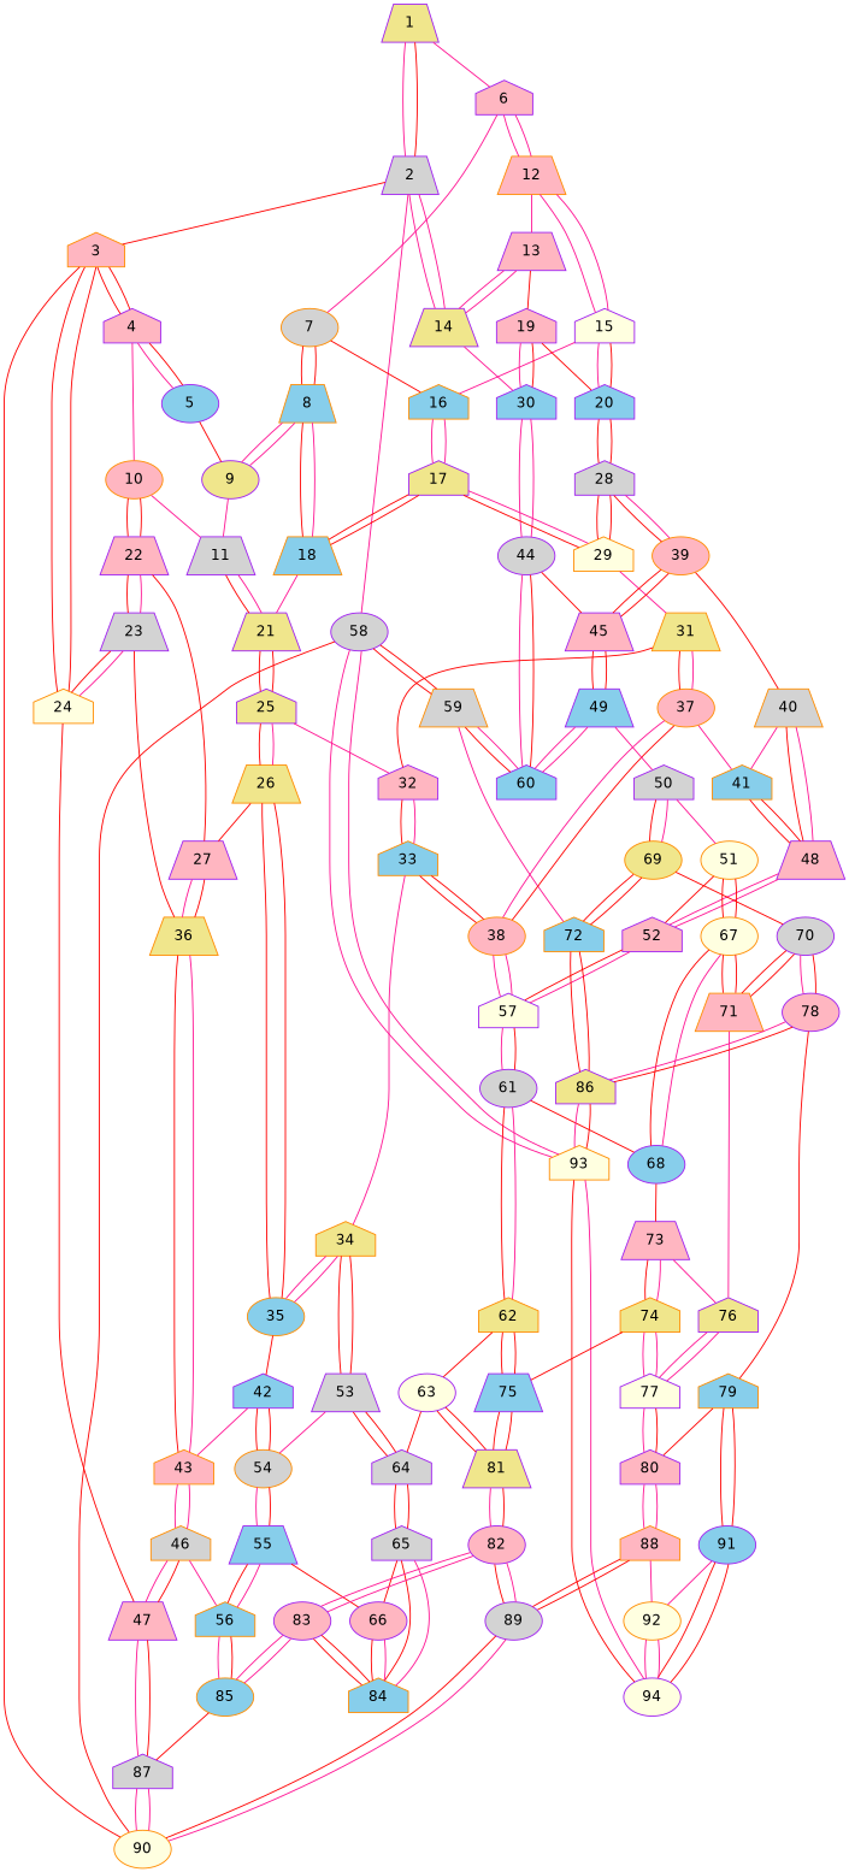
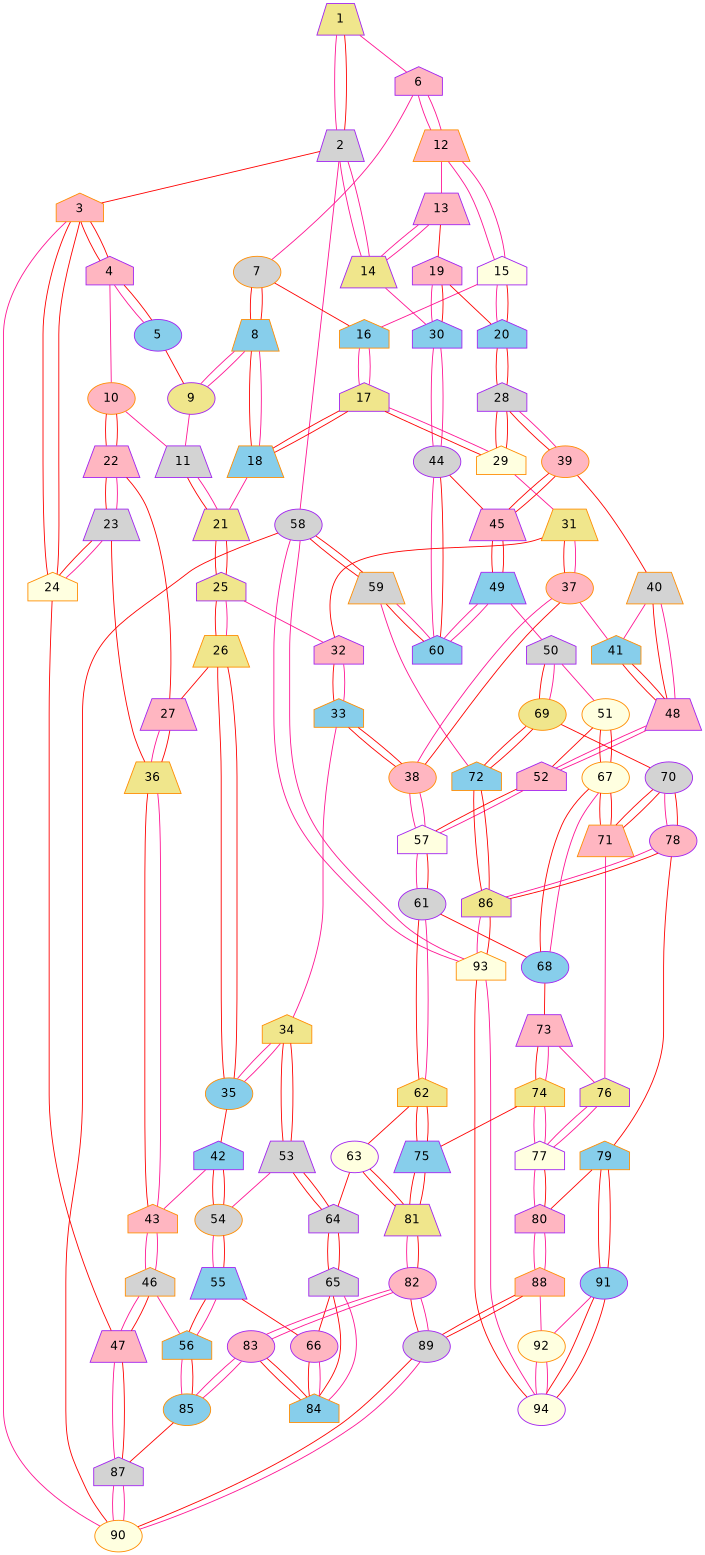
  graph {
    fontname="DejaVu Sans"
    node [color=purple fillcolor=lightpink fontname="DejaVu Sans" shape=house style=filled]
    edge [color=red fontname="DejaVu Sans"]
    1 [fillcolor=khaki shape=trapezium]
    2 [fillcolor=lightgrey shape=trapezium]
    6
    3 [color=darkorange]
    14 [fillcolor=khaki shape=trapezium]
    58 [fillcolor=lightgrey shape=ellipse]
    7 [color=darkorange fillcolor=lightgrey shape=ellipse]
    12 [color=darkorange shape=trapezium]
    4
    24 [color=darkorange fillcolor=lightyellow]
    90 [color=darkorange fillcolor=lightyellow shape=ellipse]
    30 [fillcolor=skyblue]
    59 [color=darkorange fillcolor=lightgrey shape=trapezium]
    93 [color=darkorange fillcolor=lightyellow]
    5 [fillcolor=skyblue shape=ellipse]
    10 [color=darkorange shape=ellipse]
    47 [shape=trapezium]
    9 [fillcolor=khaki shape=ellipse]
    11 [fillcolor=lightgrey shape=trapezium]
    22 [shape=trapezium]
    8 [color=darkorange fillcolor=skyblue shape=trapezium]
    16 [color=darkorange fillcolor=skyblue]
    13 [shape=trapezium]
    15 [fillcolor=lightyellow]
    18 [color=darkorange fillcolor=skyblue shape=trapezium]
    17 [fillcolor=khaki]
    21 [fillcolor=khaki shape=trapezium]
    23 [fillcolor=lightgrey shape=trapezium]
    27 [shape=trapezium]
    25 [fillcolor=khaki]
    19
    20 [fillcolor=skyblue]
    44 [fillcolor=lightgrey shape=ellipse]
    28 [fillcolor=lightgrey]
    29 [color=darkorange fillcolor=lightyellow]
    31 [color=darkorange fillcolor=khaki shape=trapezium]
    39 [color=darkorange shape=ellipse]
    26 [color=darkorange fillcolor=khaki shape=trapezium]
    32
    36 [color=darkorange fillcolor=khaki shape=trapezium]
    43 [color=darkorange]
    87 [fillcolor=lightgrey]
    35 [color=darkorange fillcolor=skyblue shape=ellipse]
    33 [color=darkorange fillcolor=skyblue]
    42 [fillcolor=skyblue]
    40 [color=darkorange fillcolor=lightgrey shape=trapezium]
    45 [shape=trapezium]
    37 [color=darkorange shape=ellipse]
    60 [fillcolor=skyblue]
    38 [color=darkorange shape=ellipse]
    41 [color=darkorange fillcolor=skyblue]
    34 [color=darkorange fillcolor=khaki]
    53 [fillcolor=lightgrey shape=trapezium]
    57 [fillcolor=lightyellow]
    54 [color=darkorange fillcolor=lightgrey shape=ellipse]
    64 [fillcolor=lightgrey]
    46 [color=darkorange fillcolor=lightgrey]
    48 [shape=trapezium]
    61 [fillcolor=lightgrey shape=ellipse]
    49 [fillcolor=skyblue shape=trapezium]
    52
    55 [fillcolor=skyblue shape=trapezium]
    56 [color=darkorange fillcolor=skyblue]
    50 [fillcolor=lightgrey]
    85 [color=darkorange fillcolor=skyblue shape=ellipse]
    51 [color=darkorange fillcolor=lightyellow shape=ellipse]
    69 [color=darkorange fillcolor=khaki shape=ellipse]
    67 [color=darkorange fillcolor=lightyellow shape=ellipse]
    72 [color=darkorange fillcolor=skyblue]
    70 [fillcolor=lightgrey shape=ellipse]
    68 [fillcolor=skyblue shape=ellipse]
    71 [color=darkorange shape=trapezium]
    65 [fillcolor=lightgrey]
    66 [shape=ellipse]
    84 [color=darkorange fillcolor=skyblue]
    62 [color=darkorange fillcolor=khaki]
    94 [fillcolor=lightyellow shape=ellipse]
    86 [fillcolor=khaki]
    63 [fillcolor=lightyellow shape=ellipse]
    75 [fillcolor=skyblue shape=trapezium]
    73 [shape=trapezium]
    81 [fillcolor=khaki shape=trapezium]
    82 [shape=ellipse]
    76 [fillcolor=khaki]
    74 [color=darkorange fillcolor=khaki]
    78 [shape=ellipse]
    79 [color=darkorange fillcolor=skyblue]
    77 [fillcolor=lightyellow]
    80
    88 [color=darkorange]
    91 [fillcolor=skyblue shape=ellipse]
    92 [color=darkorange fillcolor=lightyellow shape=ellipse]
    89 [fillcolor=lightgrey shape=ellipse]
    83 [shape=ellipse]
    1 -- 2 [color=deeppink]
    1 -- 2
    1 -- 6 [color=deeppink]
    2 -- 3
    2 -- 14 [color=deeppink]
    2 -- 14 [color=deeppink]
    2 -- 58 [color=deeppink]
    6 -- 7 [color=deeppink]
    6 -- 12 [color=deeppink]
    6 -- 12 [color=deeppink]
    3 -- 4
    3 -- 4
    3 -- 24
    3 -- 24
-   3 -- 90
+   3 -- 90 [color=deeppink]
    14 -- 30 [color=deeppink]
    58 -- 90
    58 -- 59
    58 -- 59
    58 -- 93 [color=deeppink]
    58 -- 93 [color=deeppink]
    7 -- 8
    7 -- 8
    7 -- 16
    12 -- 13 [color=deeppink]
    12 -- 15 [color=deeppink]
    12 -- 15 [color=deeppink]
    4 -- 5 [color=deeppink]
    4 -- 5
    4 -- 10 [color=deeppink]
    24 -- 47
    30 -- 44 [color=deeppink]
    30 -- 44 [color=deeppink]
    59 -- 60
    59 -- 60 [color=deeppink]
    59 -- 72 [color=deeppink]
    93 -- 94
    93 -- 94 [color=deeppink]
    5 -- 9
    10 -- 11 [color=deeppink]
    10 -- 22
    10 -- 22
    47 -- 87 [color=deeppink]
    47 -- 87
    9 -- 11 [color=deeppink]
    11 -- 21
    11 -- 21 [color=deeppink]
    22 -- 23
    22 -- 23 [color=deeppink]
    22 -- 27
    8 -- 9 [color=deeppink]
    8 -- 9 [color=deeppink]
    8 -- 18
    8 -- 18 [color=deeppink]
    16 -- 17 [color=deeppink]
    16 -- 17 [color=deeppink]
    13 -- 14 [color=deeppink]
    13 -- 14 [color=deeppink]
    13 -- 19
    15 -- 16 [color=deeppink]
    15 -- 20 [color=deeppink]
    15 -- 20
    18 -- 21 [color=deeppink]
    17 -- 18
    17 -- 18
    17 -- 29
    17 -- 29 [color=deeppink]
    21 -- 25
    21 -- 25
    23 -- 24
    23 -- 24 [color=deeppink]
    23 -- 36
    27 -- 36 [color=deeppink]
    27 -- 36
    25 -- 26
    25 -- 26 [color=deeppink]
    25 -- 32 [color=deeppink]
    19 -- 30 [color=deeppink]
    19 -- 30
    19 -- 20
    20 -- 28
    20 -- 28
    44 -- 45
    44 -- 60 [color=deeppink]
    44 -- 60
    28 -- 29
    28 -- 29
    28 -- 39
    28 -- 39 [color=deeppink]
    29 -- 31 [color=deeppink]
    31 -- 32
    31 -- 37
    31 -- 37 [color=deeppink]
    39 -- 40
    39 -- 45
    39 -- 45
    26 -- 27
    26 -- 35
    26 -- 35
    32 -- 33
    32 -- 33 [color=deeppink]
    36 -- 43
    36 -- 43 [color=deeppink]
    43 -- 46 [color=deeppink]
    43 -- 46 [color=deeppink]
    87 -- 90 [color=deeppink]
    87 -- 90 [color=deeppink]
    35 -- 42
    33 -- 38
    33 -- 38
    33 -- 34 [color=deeppink]
    42 -- 43 [color=deeppink]
    42 -- 54
    42 -- 54
    40 -- 41 [color=deeppink]
    40 -- 48
    40 -- 48 [color=deeppink]
    45 -- 49
    45 -- 49
    37 -- 38 [color=deeppink]
    37 -- 38
    37 -- 41 [color=deeppink]
    38 -- 57 [color=deeppink]
    38 -- 57 [color=deeppink]
    41 -- 48
    41 -- 48
    34 -- 35 [color=deeppink]
    34 -- 35 [color=deeppink]
    34 -- 53
    34 -- 53
    53 -- 54 [color=deeppink]
    53 -- 64
    53 -- 64
    57 -- 61 [color=deeppink]
    57 -- 61
    54 -- 55 [color=deeppink]
    54 -- 55
    64 -- 65
    64 -- 65
    46 -- 47 [color=deeppink]
    46 -- 47
    46 -- 56 [color=deeppink]
    48 -- 52 [color=deeppink]
    48 -- 52 [color=deeppink]
    61 -- 68
    61 -- 62
    61 -- 62 [color=deeppink]
    49 -- 60 [color=deeppink]
    49 -- 60 [color=deeppink]
    49 -- 50 [color=deeppink]
    52 -- 57
    52 -- 57 [color=deeppink]
    55 -- 56
    55 -- 56 [color=deeppink]
    55 -- 66
    56 -- 85 [color=deeppink]
    56 -- 85
    50 -- 51 [color=deeppink]
    50 -- 69
    50 -- 69 [color=deeppink]
    85 -- 87
    51 -- 52
    51 -- 67
    51 -- 67
    69 -- 72
    69 -- 72
    69 -- 70
    67 -- 68
    67 -- 68 [color=deeppink]
    67 -- 71
    67 -- 71
    72 -- 86
    72 -- 86
    70 -- 71
    70 -- 71
    70 -- 78 [color=deeppink]
    70 -- 78
    68 -- 73
    71 -- 76 [color=deeppink]
    65 -- 66
    65 -- 84
    65 -- 84 [color=deeppink]
    66 -- 84
    66 -- 84 [color=deeppink]
    62 -- 63
    62 -- 75
    62 -- 75
    86 -- 93 [color=deeppink]
    86 -- 93
    63 -- 64
    63 -- 81
    63 -- 81
    75 -- 81
    75 -- 81
    73 -- 76 [color=deeppink]
    73 -- 74
    73 -- 74 [color=deeppink]
    81 -- 82 [color=deeppink]
    81 -- 82
    82 -- 89
    82 -- 89 [color=deeppink]
    82 -- 83 [color=deeppink]
    82 -- 83 [color=deeppink]
    76 -- 77 [color=deeppink]
    76 -- 77 [color=deeppink]
    74 -- 75
    74 -- 77 [color=deeppink]
    74 -- 77 [color=deeppink]
    78 -- 86 [color=deeppink]
    78 -- 86
    78 -- 79
    79 -- 80
    79 -- 91
    79 -- 91
    77 -- 80 [color=deeppink]
    77 -- 80
    80 -- 88 [color=deeppink]
    80 -- 88 [color=deeppink]
    88 -- 92 [color=deeppink]
    88 -- 89
    88 -- 89
    91 -- 94
    91 -- 94
    91 -- 92 [color=deeppink]
    92 -- 94 [color=deeppink]
    92 -- 94 [color=deeppink]
    89 -- 90
    89 -- 90 [color=deeppink]
    83 -- 85 [color=deeppink]
    83 -- 85 [color=deeppink]
    83 -- 84
    83 -- 84
  }
